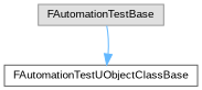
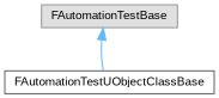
  digraph {
    rankdir=TB
    fontname="Liberation Sans"
    node [fontname="Liberation Sans" fontsize=10 shape=box style=filled]
    n1 [color=grey60 fillcolor="#E0E0E0" height=0.2 label=FAutomationTestBase width=0.4]
    n2 [color=grey40 fillcolor=white height=0.2 label=FAutomationTestUObjectClassBase width=0.4]
-   n2 -> n1 [color=steelblue1 dir=back fontname="Liberation Sans" fontsize=10 labelfontname=Helvetica labelfontsize=10 style=solid]
+   n1 -> n2 [color=steelblue1 dir=back fontname="Liberation Sans" fontsize=10 labelfontname=Helvetica labelfontsize=10 style=solid]
  }
